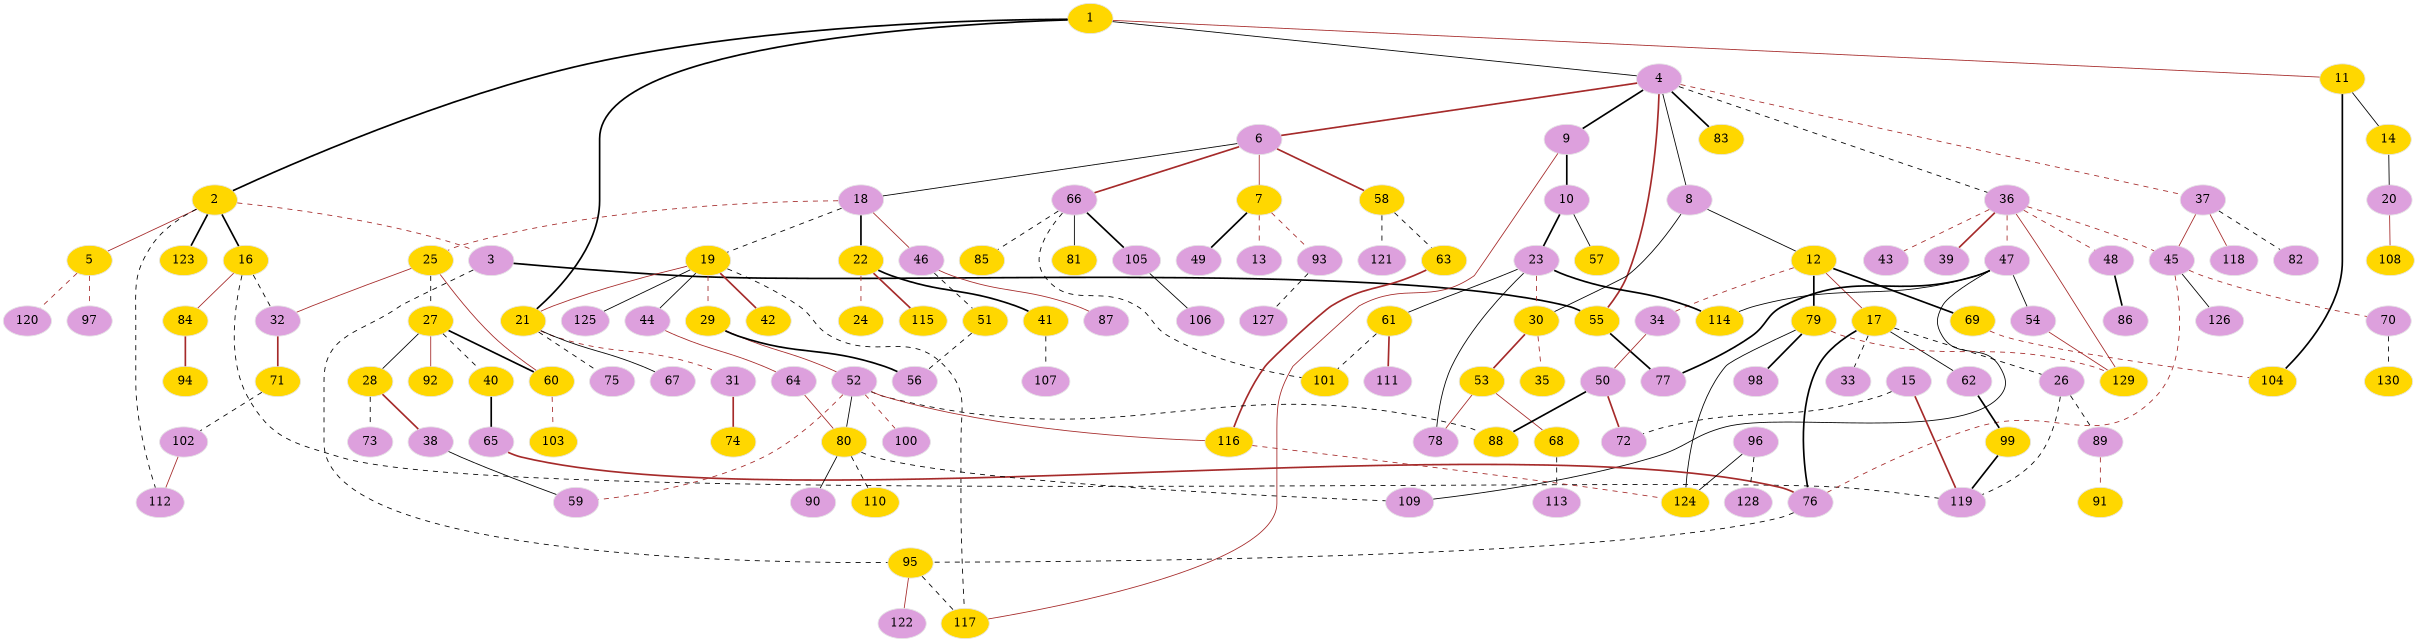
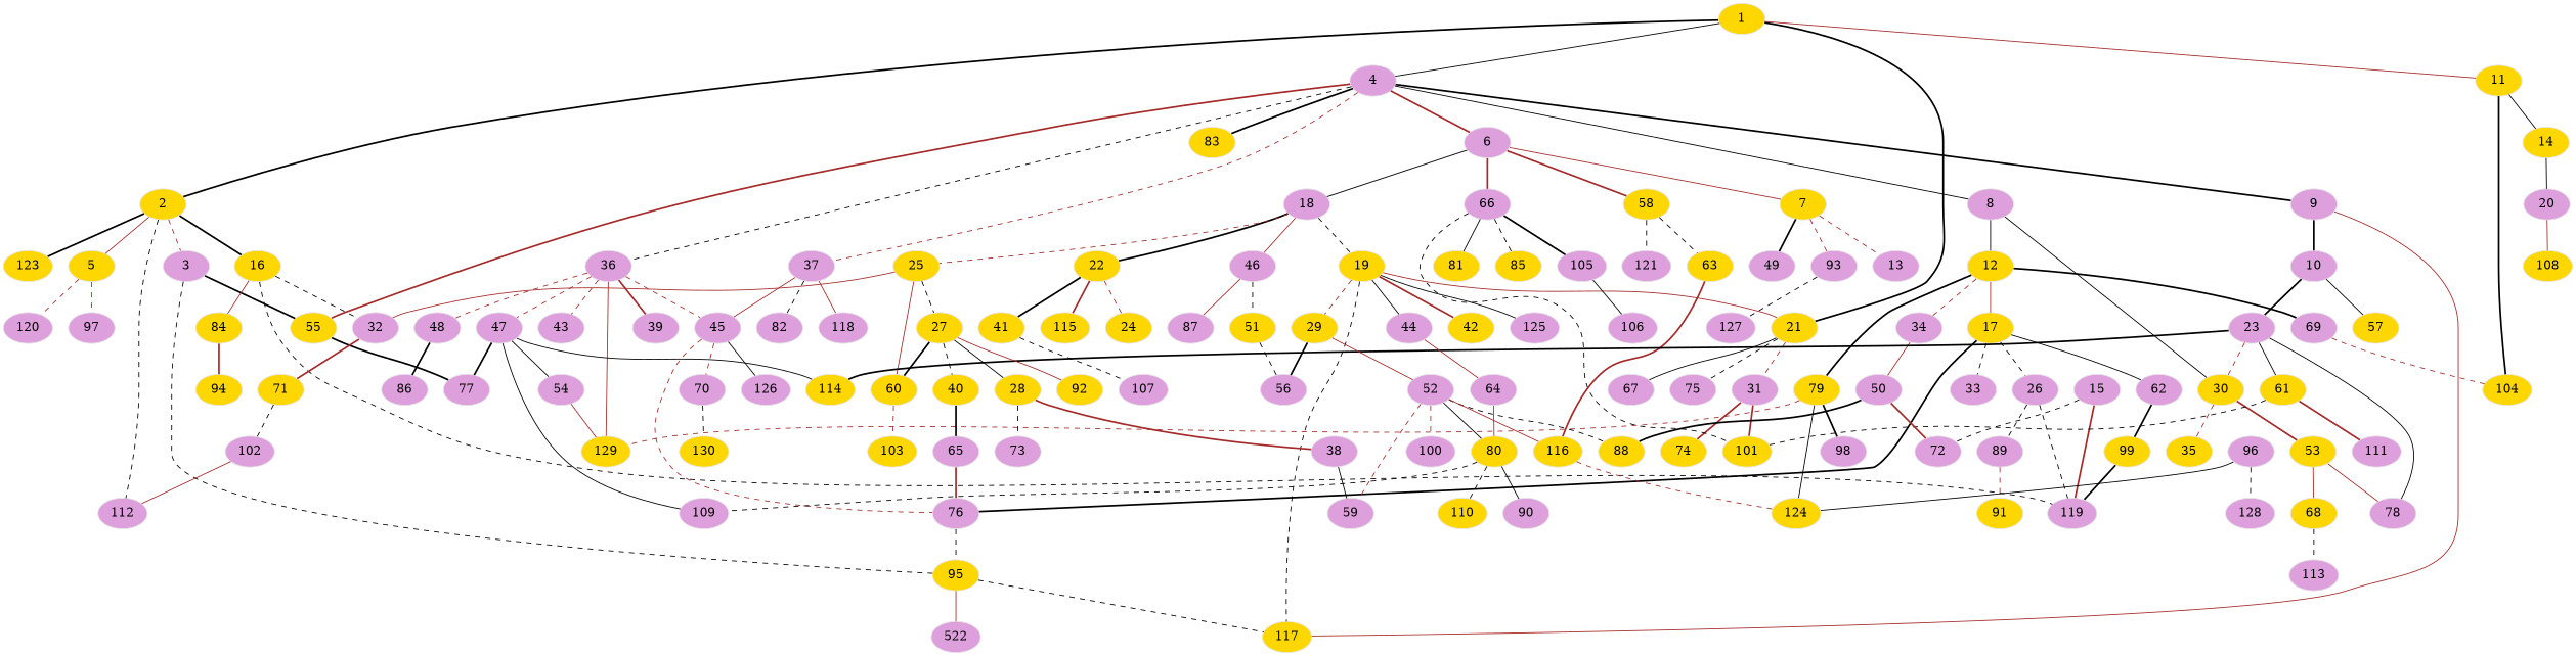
  graph {
    node [color=gray90 fillcolor=plum style=filled]
    edge [color=black style=dashed]
    1 [fillcolor=gold]
    2 [fillcolor=gold]
    4
    11 [fillcolor=gold]
    21 [fillcolor=gold]
    3
    5 [fillcolor=gold]
    16 [fillcolor=gold]
    112
    123 [fillcolor=gold]
    55 [fillcolor=gold]
    6
    8
    9
    36
    37
    83 [fillcolor=gold]
    14 [fillcolor=gold]
    104 [fillcolor=gold]
    31
    67
    75
    95 [fillcolor=gold]
    97
    120
    119
    32
    84 [fillcolor=gold]
    77
    117 [fillcolor=gold]
-   122
+   122 [label=522]
    7 [fillcolor=gold]
    18
    58 [fillcolor=gold]
    66
    12 [fillcolor=gold]
    30 [fillcolor=gold]
    10
    39
    43
    45
    47
    48
    129 [fillcolor=gold]
    82
    118
    13
    49
    93
    19 [fillcolor=gold]
    22 [fillcolor=gold]
    25 [fillcolor=gold]
    46
    63 [fillcolor=gold]
    121
    101 [fillcolor=gold]
    81 [fillcolor=gold]
    85 [fillcolor=gold]
    105
    127
    17 [fillcolor=gold]
    34
-   69 [fillcolor=gold]
+   69
    79 [fillcolor=gold]
    35 [fillcolor=gold]
    53 [fillcolor=gold]
    23
    57 [fillcolor=gold]
    15
    72
    61 [fillcolor=gold]
    78
    114 [fillcolor=gold]
    20
    26
    33
    62
    76
    50
    98
    124 [fillcolor=gold]
    108 [fillcolor=gold]
    71 [fillcolor=gold]
    94 [fillcolor=gold]
    89
    99 [fillcolor=gold]
    29 [fillcolor=gold]
    42 [fillcolor=gold]
    44
    125
    24 [fillcolor=gold]
    41 [fillcolor=gold]
    115 [fillcolor=gold]
    27 [fillcolor=gold]
    60 [fillcolor=gold]
    51 [fillcolor=gold]
    87
    52
    56
    64
    74 [fillcolor=gold]
    107
    111
    28 [fillcolor=gold]
    40 [fillcolor=gold]
    92 [fillcolor=gold]
    103 [fillcolor=gold]
    91 [fillcolor=gold]
    38
    73
    65
    59
    88 [fillcolor=gold]
    80 [fillcolor=gold]
    100
    116 [fillcolor=gold]
    68 [fillcolor=gold]
    102
    70
    126
    54
    109
    86
    130 [fillcolor=gold]
    96
    128
    90
    110 [fillcolor=gold]
    113
    106
    1 -- 2 [style=bold]
    1 -- 4 [style=solid]
    1 -- 11 [color=brown style=solid]
    1 -- 21 [style=bold]
    2 -- 3 [color=brown]
    2 -- 5 [color=brown style=solid]
    2 -- 16 [style=bold]
    2 -- 112
    2 -- 123 [style=bold]
    4 -- 55 [color=brown style=bold]
    4 -- 6 [color=brown style=bold]
    4 -- 8 [style=solid]
    4 -- 9 [style=bold]
    4 -- 36
    4 -- 37 [color=brown]
    4 -- 83 [style=bold]
    11 -- 14 [style=solid]
    11 -- 104 [style=bold]
    21 -- 31 [color=brown]
    21 -- 67 [style=solid]
    21 -- 75
    3 -- 55 [style=bold]
    3 -- 95
    5 -- 97 [color=brown]
    5 -- 120 [color=brown]
    16 -- 119
    16 -- 32
    16 -- 84 [color=brown style=solid]
    55 -- 77 [style=bold]
    6 -- 7 [color=brown style=solid]
    6 -- 18 [style=solid]
    6 -- 58 [color=brown style=bold]
    6 -- 66 [color=brown style=bold]
    8 -- 12 [style=solid]
    8 -- 30 [style=solid]
    9 -- 117 [color=brown style=solid]
    9 -- 10 [style=bold]
    36 -- 39 [color=brown style=bold]
    36 -- 43 [color=brown]
    36 -- 45 [color=brown]
    36 -- 47 [color=brown]
    36 -- 48 [color=brown]
    36 -- 129 [color=brown style=solid]
    37 -- 45 [color=brown style=solid]
    37 -- 82
    37 -- 118 [color=brown style=solid]
    14 -- 20 [style=solid]
+   31 -- 101 [color=brown style=bold]
    31 -- 74 [color=brown style=bold]
    95 -- 117
    95 -- 122 [color=brown style=solid]
    32 -- 71 [color=brown style=bold]
    84 -- 94 [color=brown style=bold]
    7 -- 13 [color=brown]
    7 -- 49 [style=bold]
    7 -- 93 [color=brown]
    18 -- 19
    18 -- 22 [style=bold]
    18 -- 25 [color=brown]
    18 -- 46 [color=brown style=solid]
    58 -- 63
    58 -- 121
    66 -- 101
    66 -- 81 [style=solid]
    66 -- 85
    66 -- 105 [style=bold]
    12 -- 17 [color=brown style=solid]
    12 -- 34 [color=brown]
    12 -- 69 [style=bold]
    12 -- 79 [style=bold]
    30 -- 35 [color=brown]
    30 -- 53 [color=brown style=bold]
    10 -- 23 [style=bold]
    10 -- 57 [style=solid]
    45 -- 76 [color=brown]
    45 -- 70 [color=brown]
    45 -- 126 [style=solid]
    47 -- 77 [style=bold]
    47 -- 114 [style=solid]
    47 -- 54 [style=solid]
    47 -- 109 [style=solid]
    48 -- 86 [style=bold]
    93 -- 127
    19 -- 21 [color=brown style=solid]
    19 -- 117
    19 -- 29 [color=brown]
    19 -- 42 [color=brown style=bold]
    19 -- 44 [style=solid]
    19 -- 125 [style=solid]
    22 -- 24 [color=brown]
    22 -- 41 [style=bold]
    22 -- 115 [color=brown style=bold]
    25 -- 32 [color=brown style=solid]
    25 -- 27
    25 -- 60 [color=brown style=solid]
    46 -- 51
    46 -- 87 [color=brown style=solid]
    63 -- 116 [color=brown style=bold]
    105 -- 106 [style=solid]
    17 -- 26
    17 -- 33
    17 -- 62 [style=solid]
    17 -- 76 [style=bold]
    34 -- 50 [color=brown style=solid]
    69 -- 104 [color=brown]
    79 -- 129 [color=brown]
    79 -- 98 [style=bold]
    79 -- 124 [style=solid]
    53 -- 78 [color=brown style=solid]
    53 -- 68 [color=brown style=solid]
    23 -- 30 [color=brown]
    23 -- 61 [style=solid]
    23 -- 78 [style=solid]
    23 -- 114 [style=bold]
    15 -- 119 [color=brown style=bold]
    15 -- 72
    61 -- 101
    61 -- 111 [color=brown style=bold]
    20 -- 108 [color=brown style=solid]
    26 -- 119
    26 -- 89
    62 -- 99 [style=bold]
    76 -- 95
    50 -- 72 [color=brown style=bold]
    50 -- 88 [style=bold]
    71 -- 102
    89 -- 91 [color=brown]
    99 -- 119 [style=bold]
    29 -- 52 [color=brown style=solid]
    29 -- 56 [style=bold]
    44 -- 64 [color=brown style=solid]
    41 -- 107
    27 -- 60 [style=bold]
    27 -- 28 [style=solid]
    27 -- 40
    27 -- 92 [color=brown style=solid]
    60 -- 103 [color=brown]
    51 -- 56
    52 -- 59 [color=brown]
    52 -- 88
    52 -- 80 [style=solid]
    52 -- 100 [color=brown]
    52 -- 116 [color=brown style=solid]
    64 -- 80 [color=brown style=solid]
    28 -- 38 [color=brown style=bold]
    28 -- 73
    40 -- 65 [style=bold]
    38 -- 59 [style=solid]
    65 -- 76 [color=brown style=bold]
    80 -- 109
    80 -- 90 [style=solid]
    80 -- 110
    116 -- 124 [color=brown]
    68 -- 113
    102 -- 112 [color=brown style=solid]
    70 -- 130
    54 -- 129 [color=brown style=solid]
    96 -- 124 [style=solid]
    96 -- 128
  }
